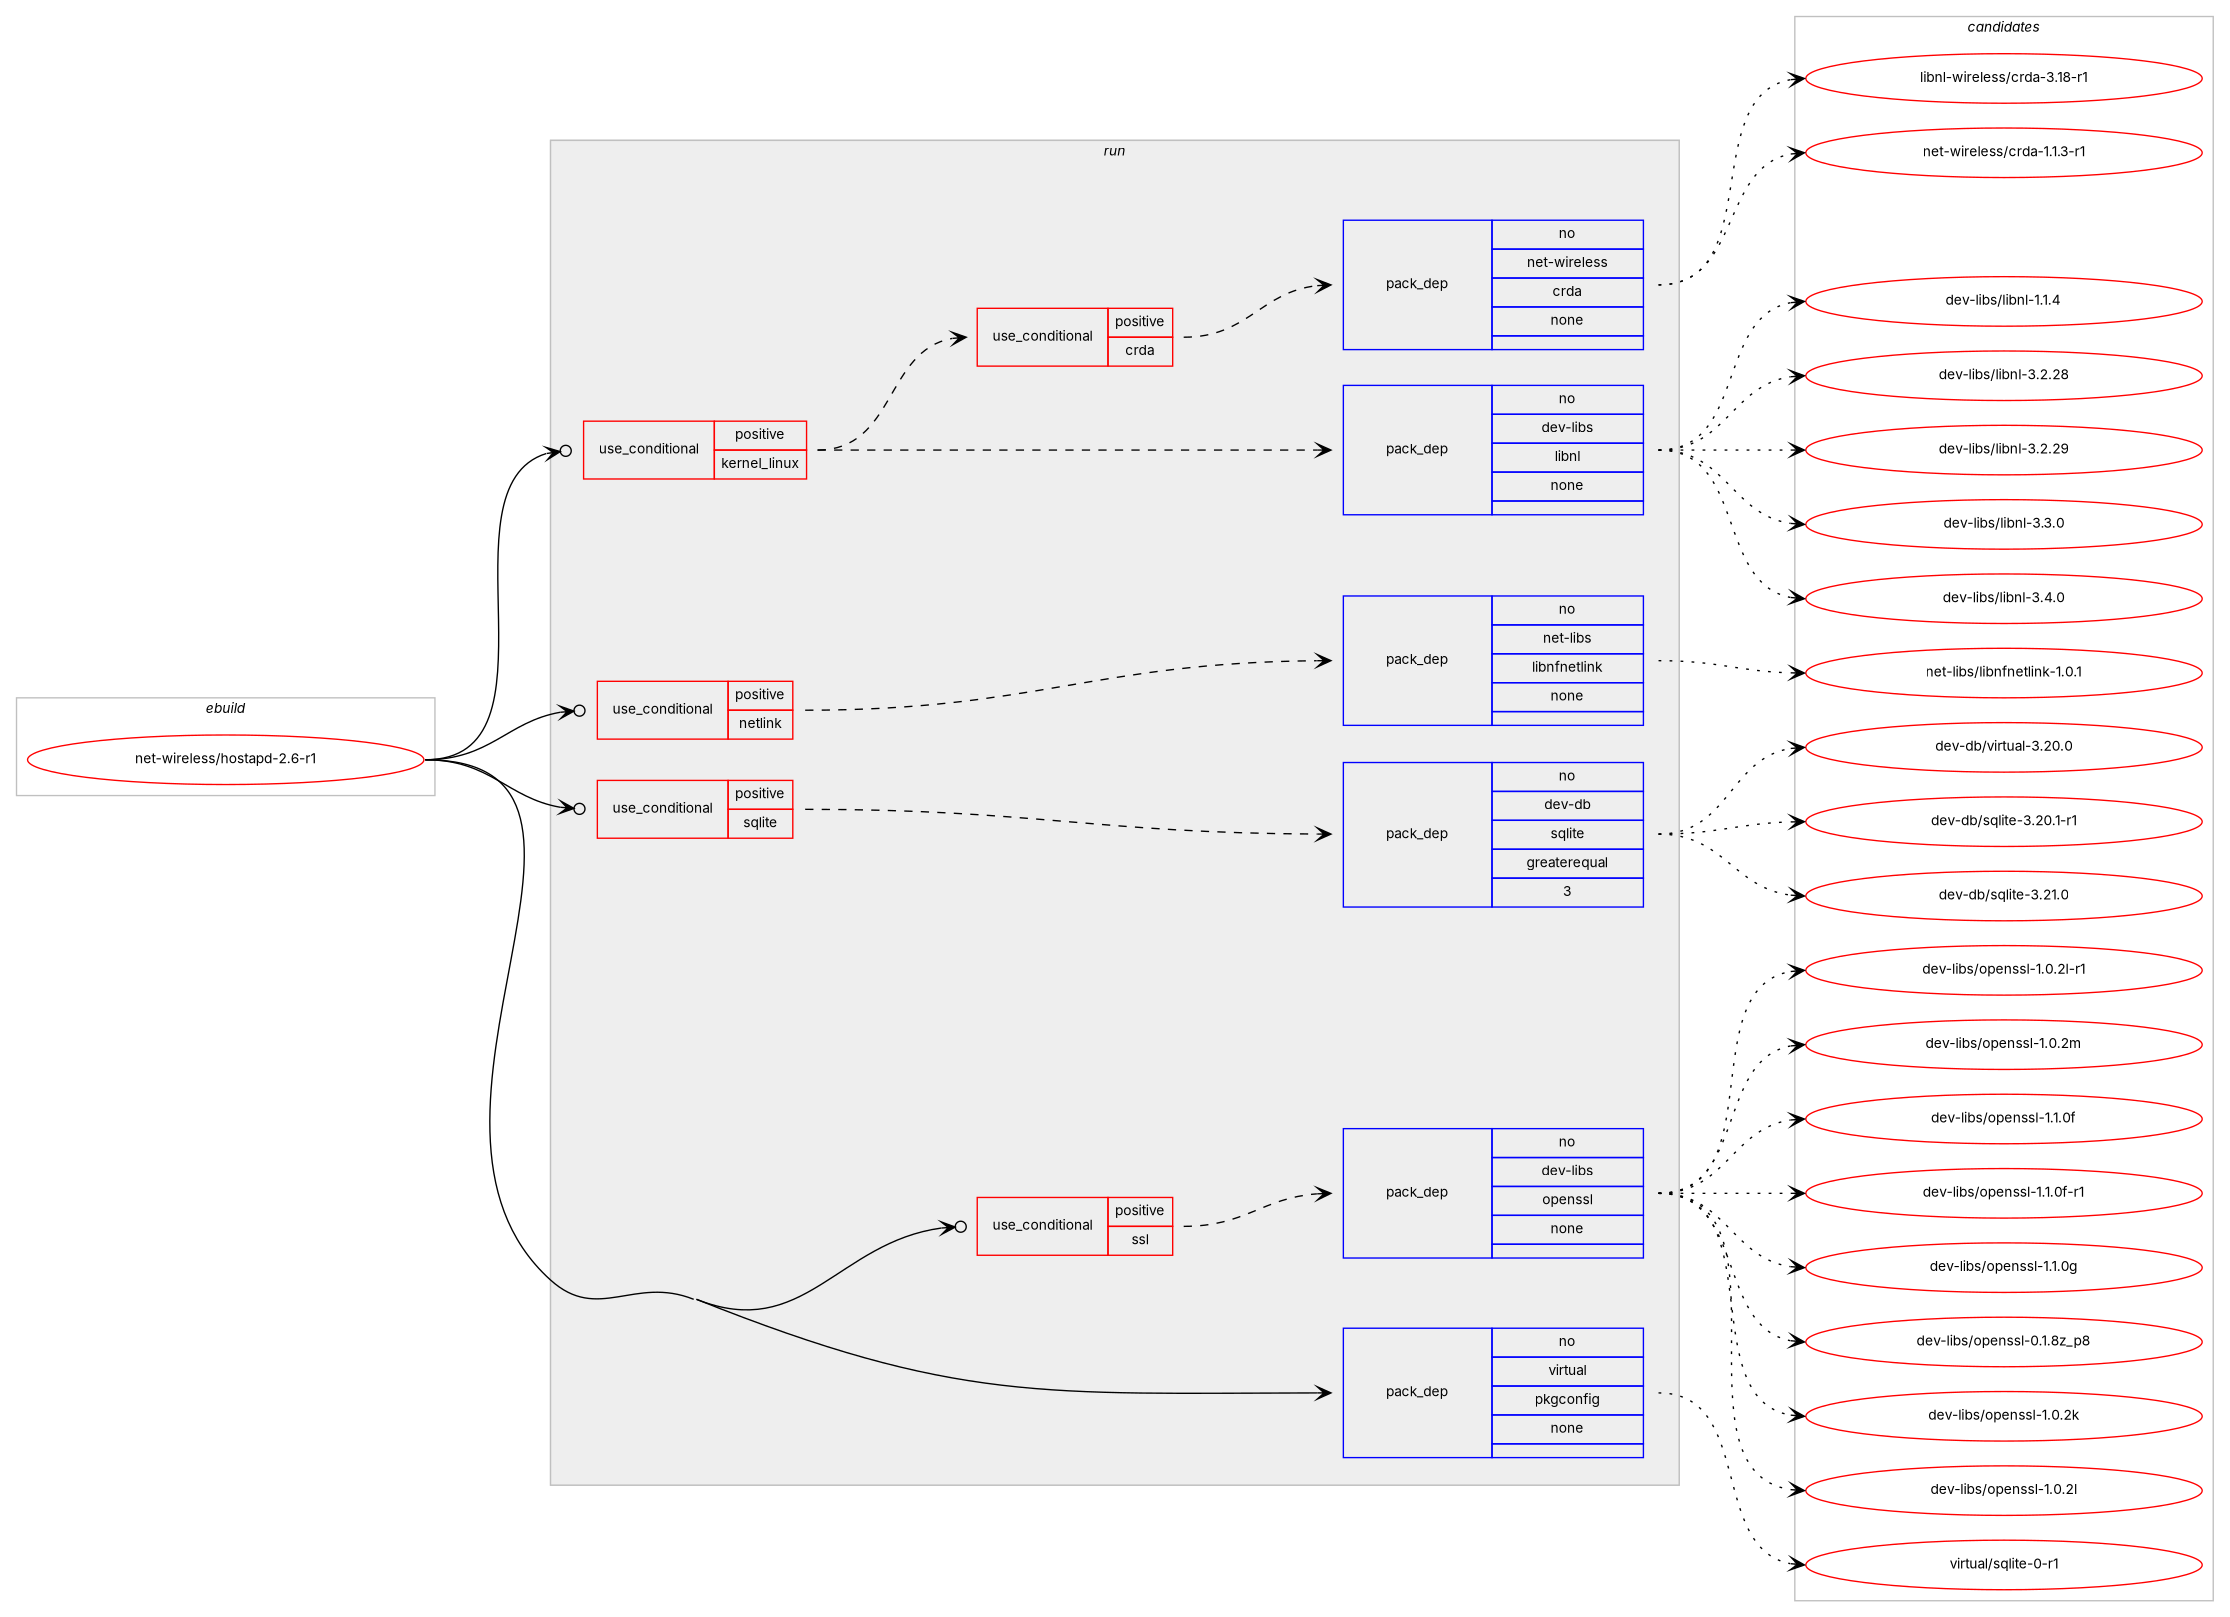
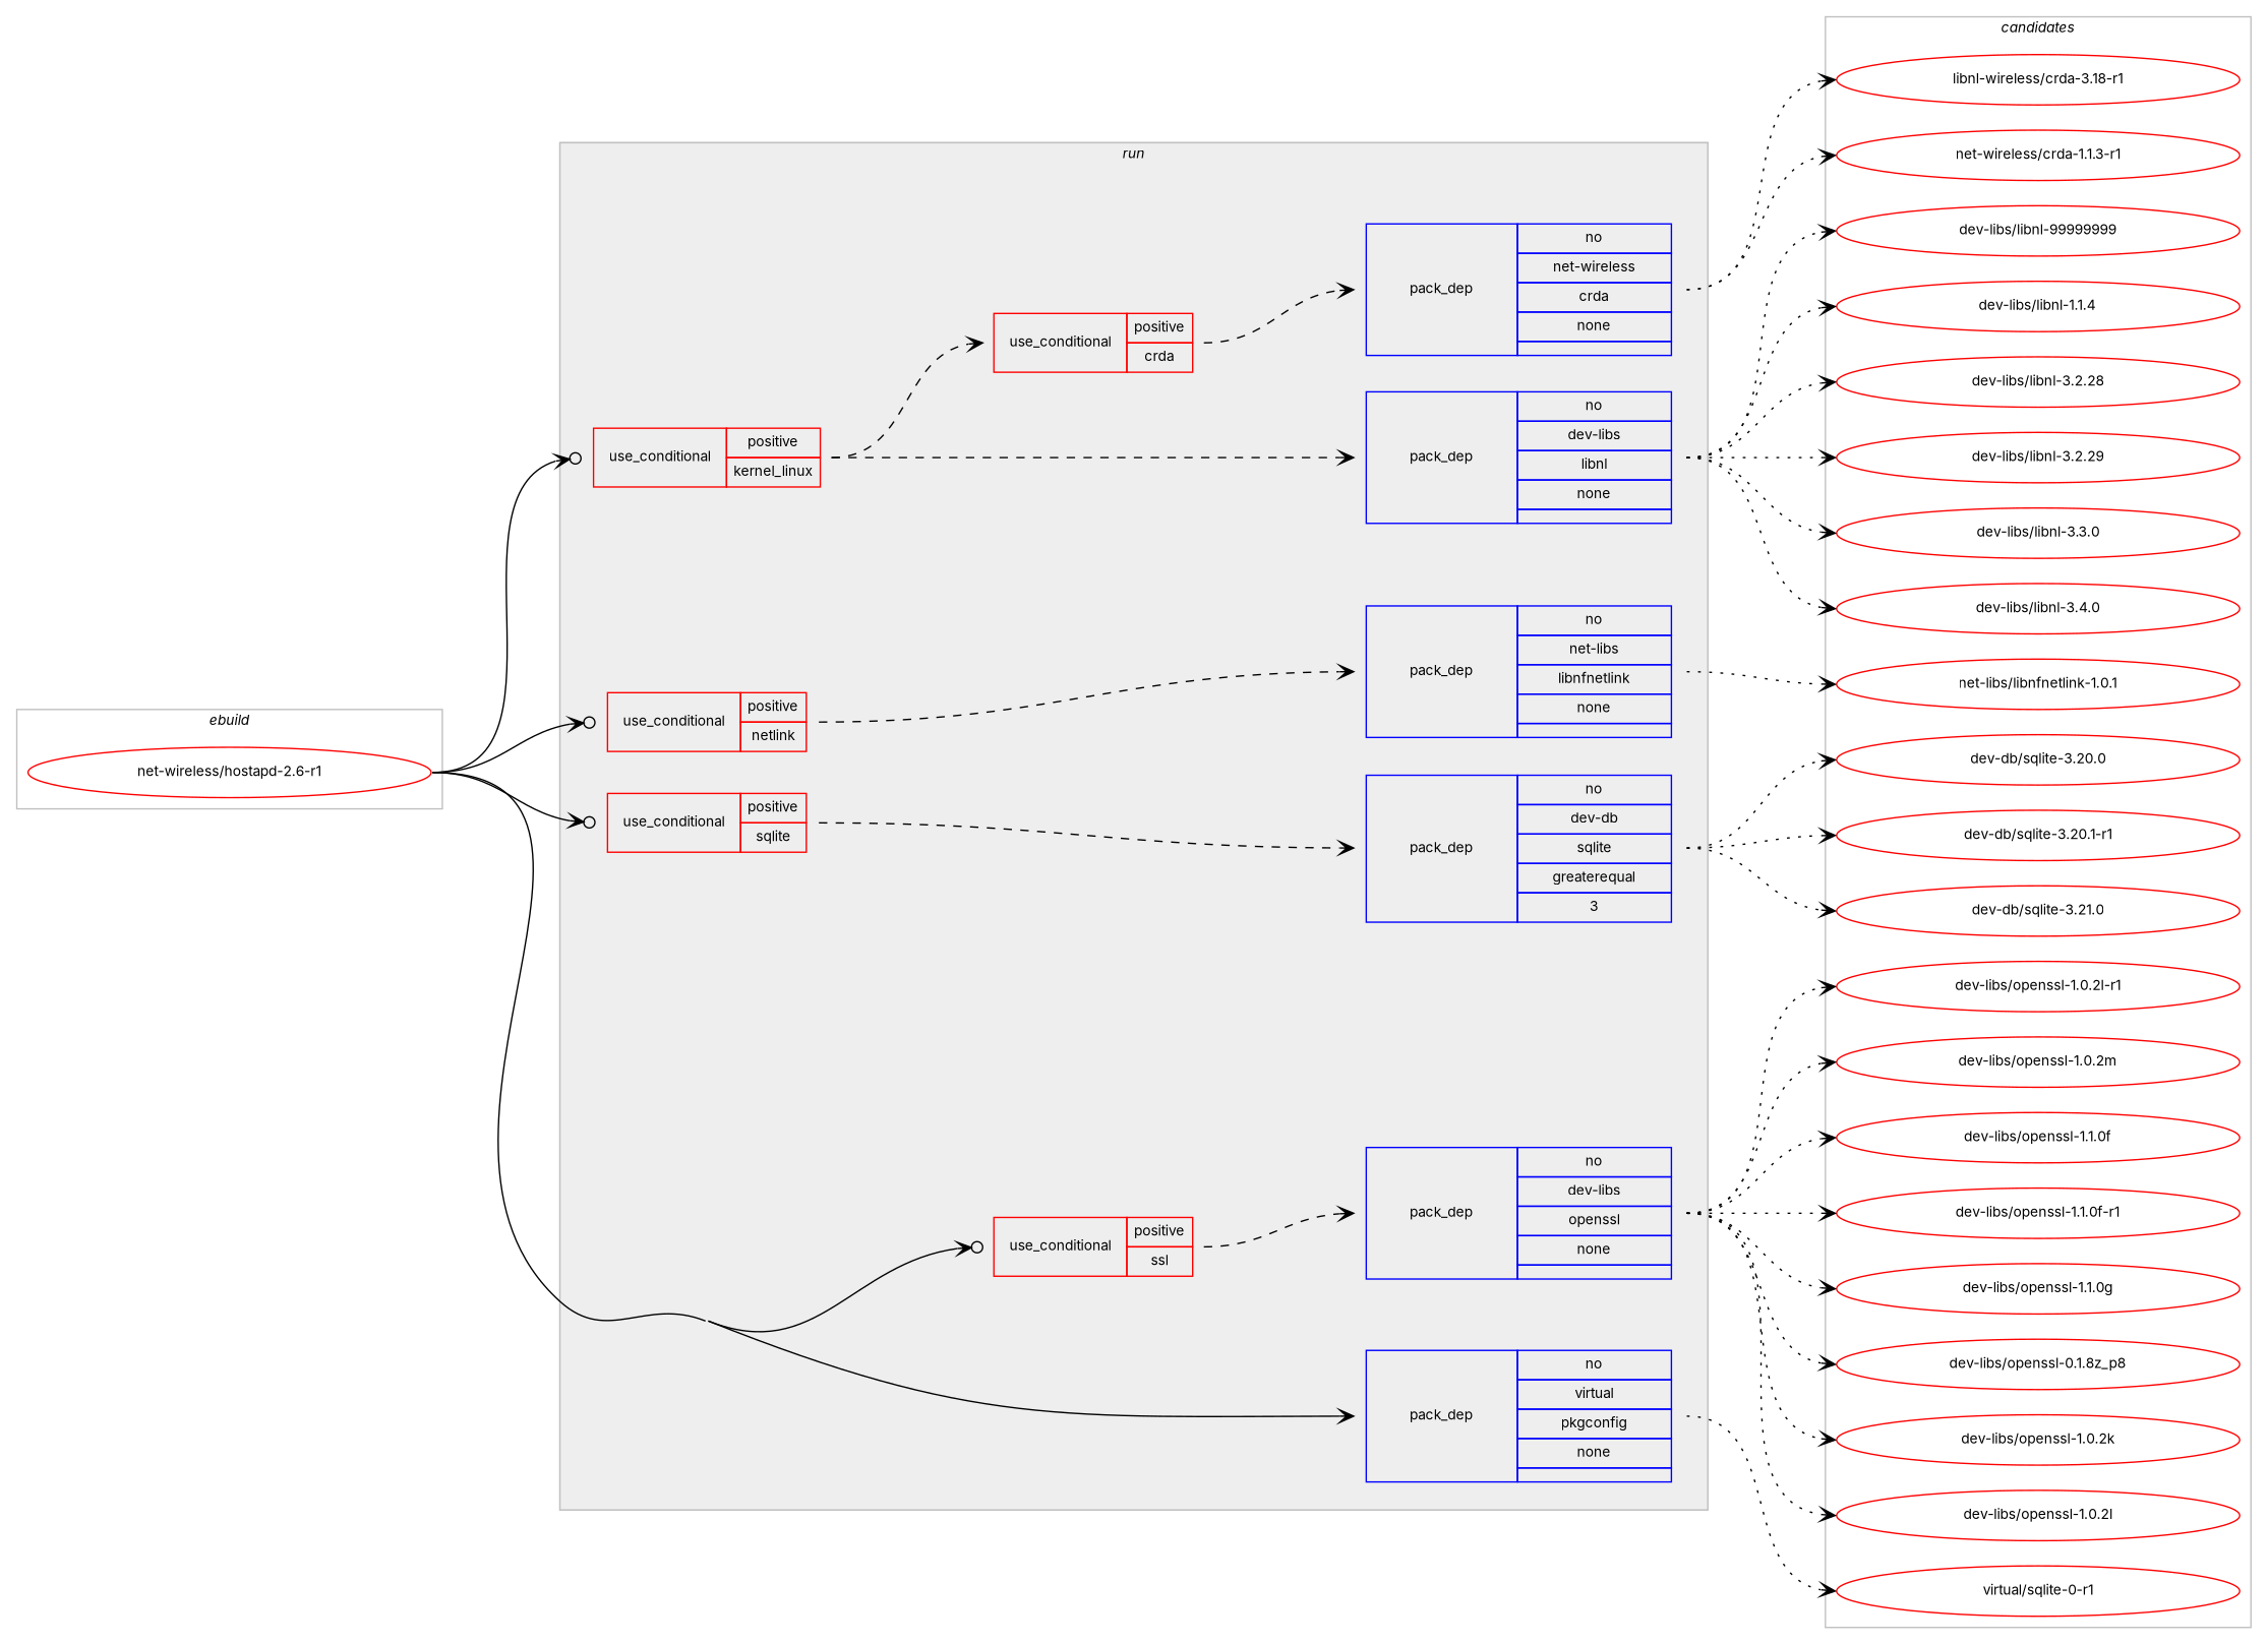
  digraph {
    compound=true
    concentrate=true
    fontname=Inter
    fontsize=10
    newrank=true
    rankdir=LR
    ranksep=1.5
    node [color=red fontname=Inter fontsize=10]
    edge [arrowhead=vee fontname=Inter headport=w style=dotted tailport=e weight=100]
    n1 [label="net-wireless/hostapd-2.6-r1" width=4]
    n2 [color=blue label=<<TABLE BORDER="0" CELLBORDER="1" CELLSPACING="0" CELLPADDING="4" WIDTH="220"><TR><TD ROWSPAN="6" CELLPADDING="30">pack_dep</TD></TR><TR><TD WIDTH="110">no</TD></TR><TR><TD>virtual</TD></TR><TR><TD>pkgconfig</TD></TR><TR><TD>none</TD></TR><TR><TD></TD></TR></TABLE>> shape=none]
    n3 [color=blue label=<<TABLE BORDER="0" CELLBORDER="1" CELLSPACING="0" CELLPADDING="4" WIDTH="220"><TR><TD ROWSPAN="6" CELLPADDING="30">pack_dep</TD></TR><TR><TD WIDTH="110">no</TD></TR><TR><TD>dev-libs</TD></TR><TR><TD>libnl</TD></TR><TR><TD>none</TD></TR><TR><TD></TD></TR></TABLE>> shape=none]
    n4 [color=blue label=<<TABLE BORDER="0" CELLBORDER="1" CELLSPACING="0" CELLPADDING="4" WIDTH="220"><TR><TD ROWSPAN="6" CELLPADDING="30">pack_dep</TD></TR><TR><TD WIDTH="110">no</TD></TR><TR><TD>net-wireless</TD></TR><TR><TD>crda</TD></TR><TR><TD>none</TD></TR><TR><TD></TD></TR></TABLE>> shape=none]
    n5 [label=<<TABLE BORDER="0" CELLBORDER="1" CELLSPACING="0" CELLPADDING="4"><TR><TD ROWSPAN="3" CELLPADDING="10">use_conditional</TD></TR><TR><TD>positive</TD></TR><TR><TD>crda</TD></TR></TABLE>> shape=none]
    n6 [label=<<TABLE BORDER="0" CELLBORDER="1" CELLSPACING="0" CELLPADDING="4"><TR><TD ROWSPAN="3" CELLPADDING="10">use_conditional</TD></TR><TR><TD>positive</TD></TR><TR><TD>kernel_linux</TD></TR></TABLE>> shape=none]
    n7 [color=blue label=<<TABLE BORDER="0" CELLBORDER="1" CELLSPACING="0" CELLPADDING="4" WIDTH="220"><TR><TD ROWSPAN="6" CELLPADDING="30">pack_dep</TD></TR><TR><TD WIDTH="110">no</TD></TR><TR><TD>net-libs</TD></TR><TR><TD>libnfnetlink</TD></TR><TR><TD>none</TD></TR><TR><TD></TD></TR></TABLE>> shape=none]
    n8 [label=<<TABLE BORDER="0" CELLBORDER="1" CELLSPACING="0" CELLPADDING="4"><TR><TD ROWSPAN="3" CELLPADDING="10">use_conditional</TD></TR><TR><TD>positive</TD></TR><TR><TD>netlink</TD></TR></TABLE>> shape=none]
    n9 [color=blue label=<<TABLE BORDER="0" CELLBORDER="1" CELLSPACING="0" CELLPADDING="4" WIDTH="220"><TR><TD ROWSPAN="6" CELLPADDING="30">pack_dep</TD></TR><TR><TD WIDTH="110">no</TD></TR><TR><TD>dev-db</TD></TR><TR><TD>sqlite</TD></TR><TR><TD>greaterequal</TD></TR><TR><TD>3</TD></TR></TABLE>> shape=none]
    n10 [label=<<TABLE BORDER="0" CELLBORDER="1" CELLSPACING="0" CELLPADDING="4"><TR><TD ROWSPAN="3" CELLPADDING="10">use_conditional</TD></TR><TR><TD>positive</TD></TR><TR><TD>sqlite</TD></TR></TABLE>> shape=none]
    n11 [color=blue label=<<TABLE BORDER="0" CELLBORDER="1" CELLSPACING="0" CELLPADDING="4" WIDTH="220"><TR><TD ROWSPAN="6" CELLPADDING="30">pack_dep</TD></TR><TR><TD WIDTH="110">no</TD></TR><TR><TD>dev-libs</TD></TR><TR><TD>openssl</TD></TR><TR><TD>none</TD></TR><TR><TD></TD></TR></TABLE>> shape=none]
    n12 [label=<<TABLE BORDER="0" CELLBORDER="1" CELLSPACING="0" CELLPADDING="4"><TR><TD ROWSPAN="3" CELLPADDING="10">use_conditional</TD></TR><TR><TD>positive</TD></TR><TR><TD>ssl</TD></TR></TABLE>> shape=none]
    n13 [label="virtual/sqlite-0-r1" width=4]
    n14 [label="dev-libs/libnl-1.1.4" width=4]
    n15 [label="dev-libs/libnl-3.2.28" width=4]
    n16 [label="dev-libs/libnl-3.2.29" width=4]
    n17 [label="dev-libs/libnl-3.3.0" width=4]
    n18 [label="dev-libs/libnl-3.4.0" width=4]
+   n19 [label="dev-libs/libnl-99999999" width=4]
    n20 [label="net-wireless/crda-1.1.3-r1" width=4]
    n21 [label="libnl-wireless/crda-3.18-r1" width=4]
    n22 [label="net-libs/libnfnetlink-1.0.1" width=4]
-   n23 [label="dev-db/virtual-3.20.0" width=4]
+   n23 [label="dev-db/sqlite-3.20.0" width=4]
    n24 [label="dev-db/sqlite-3.20.1-r1" width=4]
    n25 [label="dev-db/sqlite-3.21.0" width=4]
    n26 [label="dev-libs/openssl-0.1.8z_p8" width=4]
    n27 [label="dev-libs/openssl-1.0.2k" width=4]
    n28 [label="dev-libs/openssl-1.0.2l" width=4]
    n29 [label="dev-libs/openssl-1.0.2l-r1" width=4]
    n30 [label="dev-libs/openssl-1.0.2m" width=4]
    n31 [label="dev-libs/openssl-1.1.0f" width=4]
    n32 [label="dev-libs/openssl-1.1.0f-r1" width=4]
    n33 [label="dev-libs/openssl-1.1.0g" width=4]
    subgraph cluster_1 {
      color=gray
      label=<<i>ebuild</i>>
      rank=same
      n1
    }
    subgraph cluster_2 {
      color=gray
      label=<<i>dependencies</i>>
      subgraph cluster_3 {
        color=gray
        fillcolor="#eeeeee"
        label=<<i>compile</i>>
        style=filled
        subgraph sub_4 {
          color=gray
          fillcolor="#eeeeee"
          label=<<i>compile</i>>
          style=filled
          n2
        }
      }
      subgraph cluster_5 {
        color=gray
        fillcolor="#eeeeee"
        label=<<i>compile and run</i>>
        style=filled
        subgraph sub_6 {
          color=gray
          fillcolor="#eeeeee"
          label=<<i>compile and run</i>>
          style=filled
          n6
          subgraph sub_7 {
            color=gray
            fillcolor="#eeeeee"
            label=<<i>compile and run</i>>
            style=filled
            n3
          }
          subgraph sub_8 {
            color=gray
            fillcolor="#eeeeee"
            label=<<i>compile and run</i>>
            style=filled
            n5
            subgraph sub_9 {
              color=gray
              fillcolor="#eeeeee"
              label=<<i>compile and run</i>>
              style=filled
              n4
            }
          }
        }
        subgraph sub_10 {
          color=gray
          fillcolor="#eeeeee"
          label=<<i>compile and run</i>>
          style=filled
          n8
          subgraph sub_11 {
            color=gray
            fillcolor="#eeeeee"
            label=<<i>compile and run</i>>
            style=filled
            n7
          }
        }
        subgraph sub_12 {
          color=gray
          fillcolor="#eeeeee"
          label=<<i>compile and run</i>>
          style=filled
          n10
          subgraph sub_13 {
            color=gray
            fillcolor="#eeeeee"
            label=<<i>compile and run</i>>
            style=filled
            n9
          }
        }
        subgraph sub_14 {
          color=gray
          fillcolor="#eeeeee"
          label=<<i>compile and run</i>>
          style=filled
          n12
          subgraph sub_15 {
            color=gray
            fillcolor="#eeeeee"
            label=<<i>compile and run</i>>
            style=filled
            n11
          }
        }
      }
      subgraph cluster_16 {
        color=gray
        fillcolor="#eeeeee"
        label=<<i>run</i>>
        style=filled
      }
    }
    subgraph cluster_17 {
      color=gray
      label=<<i>candidates</i>>
      rank=same
      subgraph sub_18 {
        color=black
        label=<<i>candidates</i>>
        nodesep=1
        rank=same
        n13
      }
      subgraph sub_19 {
        color=black
        label=<<i>candidates</i>>
        nodesep=1
        rank=same
        n14
        n15
        n16
        n17
        n18
+       n19
      }
      subgraph sub_20 {
        color=black
        label=<<i>candidates</i>>
        nodesep=1
        rank=same
        n20
        n21
      }
      subgraph sub_21 {
        color=black
        label=<<i>candidates</i>>
        nodesep=1
        rank=same
        n22
      }
      subgraph sub_22 {
        color=black
        label=<<i>candidates</i>>
        nodesep=1
        rank=same
        n23
        n24
        n25
      }
      subgraph sub_23 {
        color=black
        label=<<i>candidates</i>>
        nodesep=1
        rank=same
        n26
        n27
        n28
        n29
        n30
        n31
        n32
        n33
      }
    }
    n1 -> n2 [style=solid weight=20]
    n1 -> n6 [arrowhead=odotvee style=solid weight=20]
    n1 -> n8 [arrowhead=odotvee style=solid weight=20]
    n1 -> n10 [arrowhead=odotvee style=solid weight=20]
    n1 -> n12 [arrowhead=odotvee style=solid weight=20]
    n2 -> n13
    n3 -> n14
    n3 -> n15
    n3 -> n16
    n3 -> n17
    n3 -> n18
+   n3 -> n19
    n4 -> n20
    n4 -> n21
    n5 -> n4 [style=dashed weight=20]
    n6 -> n3 [style=dashed weight=20]
    n6 -> n5 [style=dashed weight=20]
    n7 -> n22
    n8 -> n7 [style=dashed weight=20]
    n9 -> n23
    n9 -> n24
    n9 -> n25
    n10 -> n9 [style=dashed weight=20]
    n11 -> n26
    n11 -> n27
    n11 -> n28
    n11 -> n29
    n11 -> n30
    n11 -> n31
    n11 -> n32
    n11 -> n33
    n12 -> n11 [style=dashed weight=20]
  }
